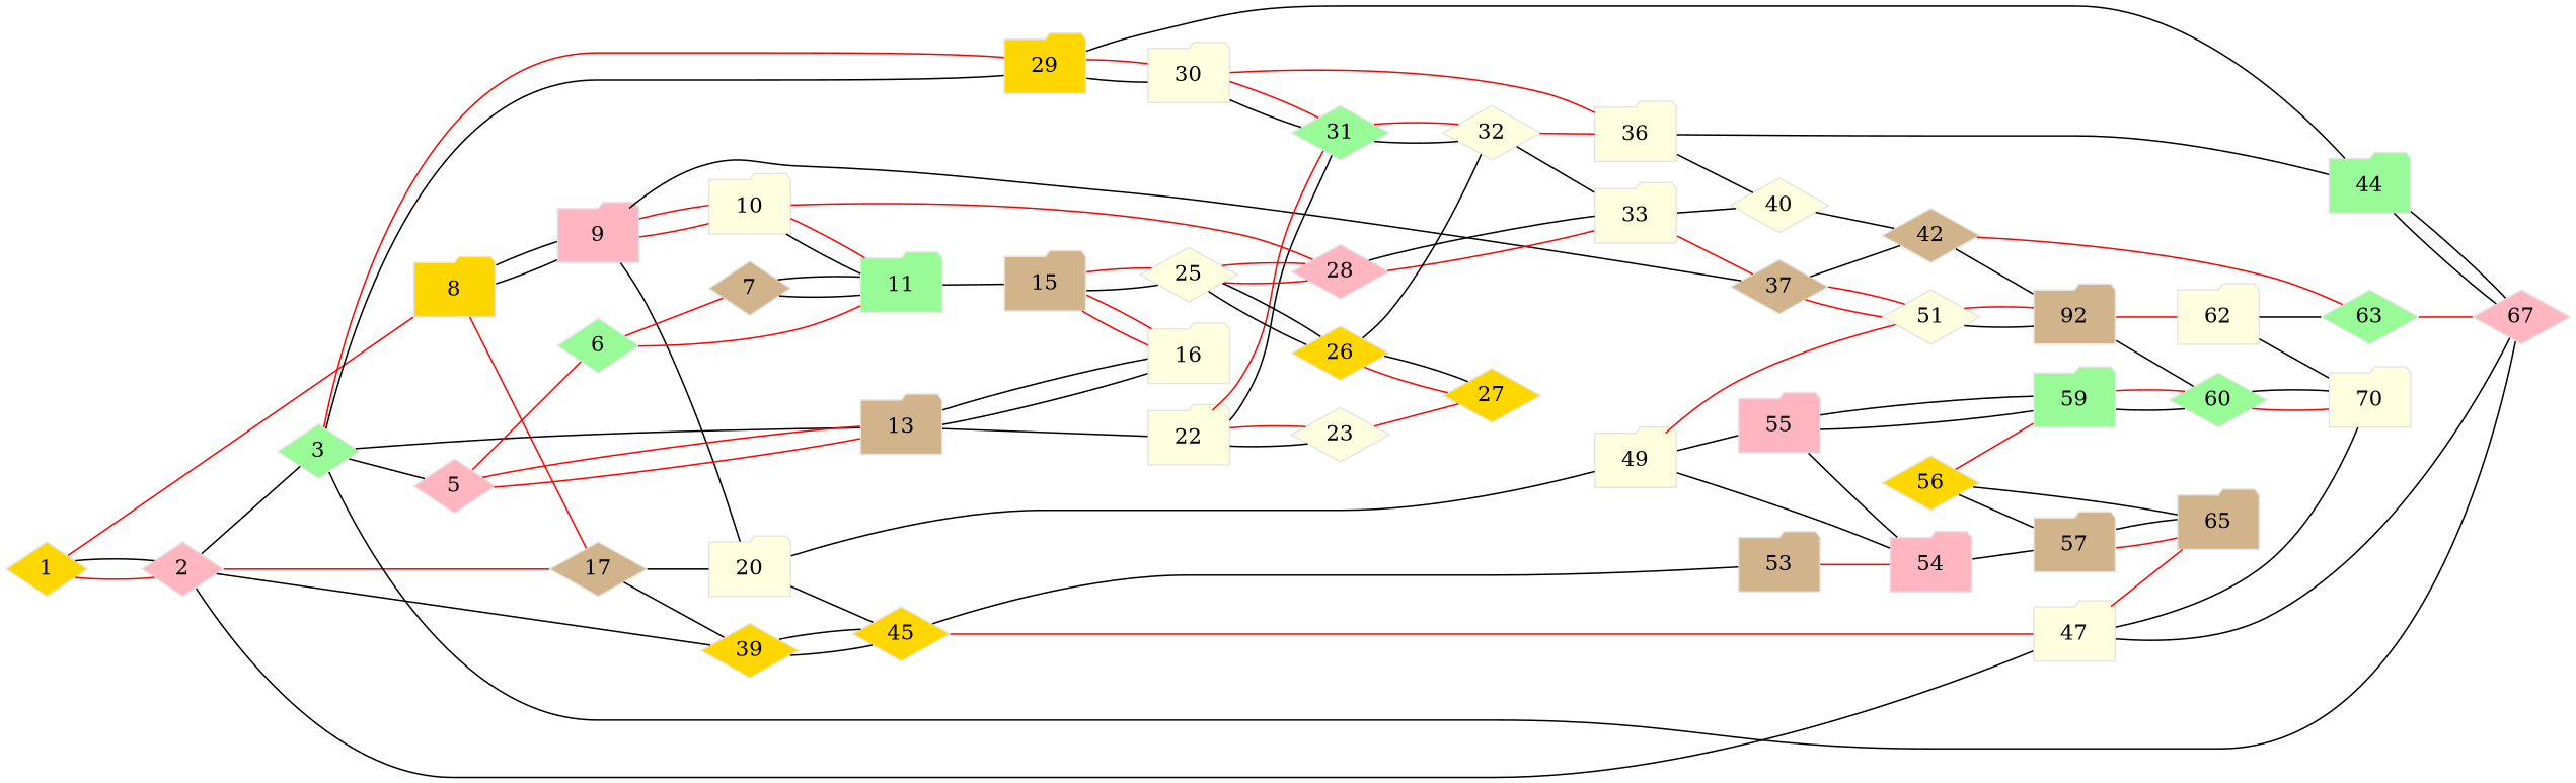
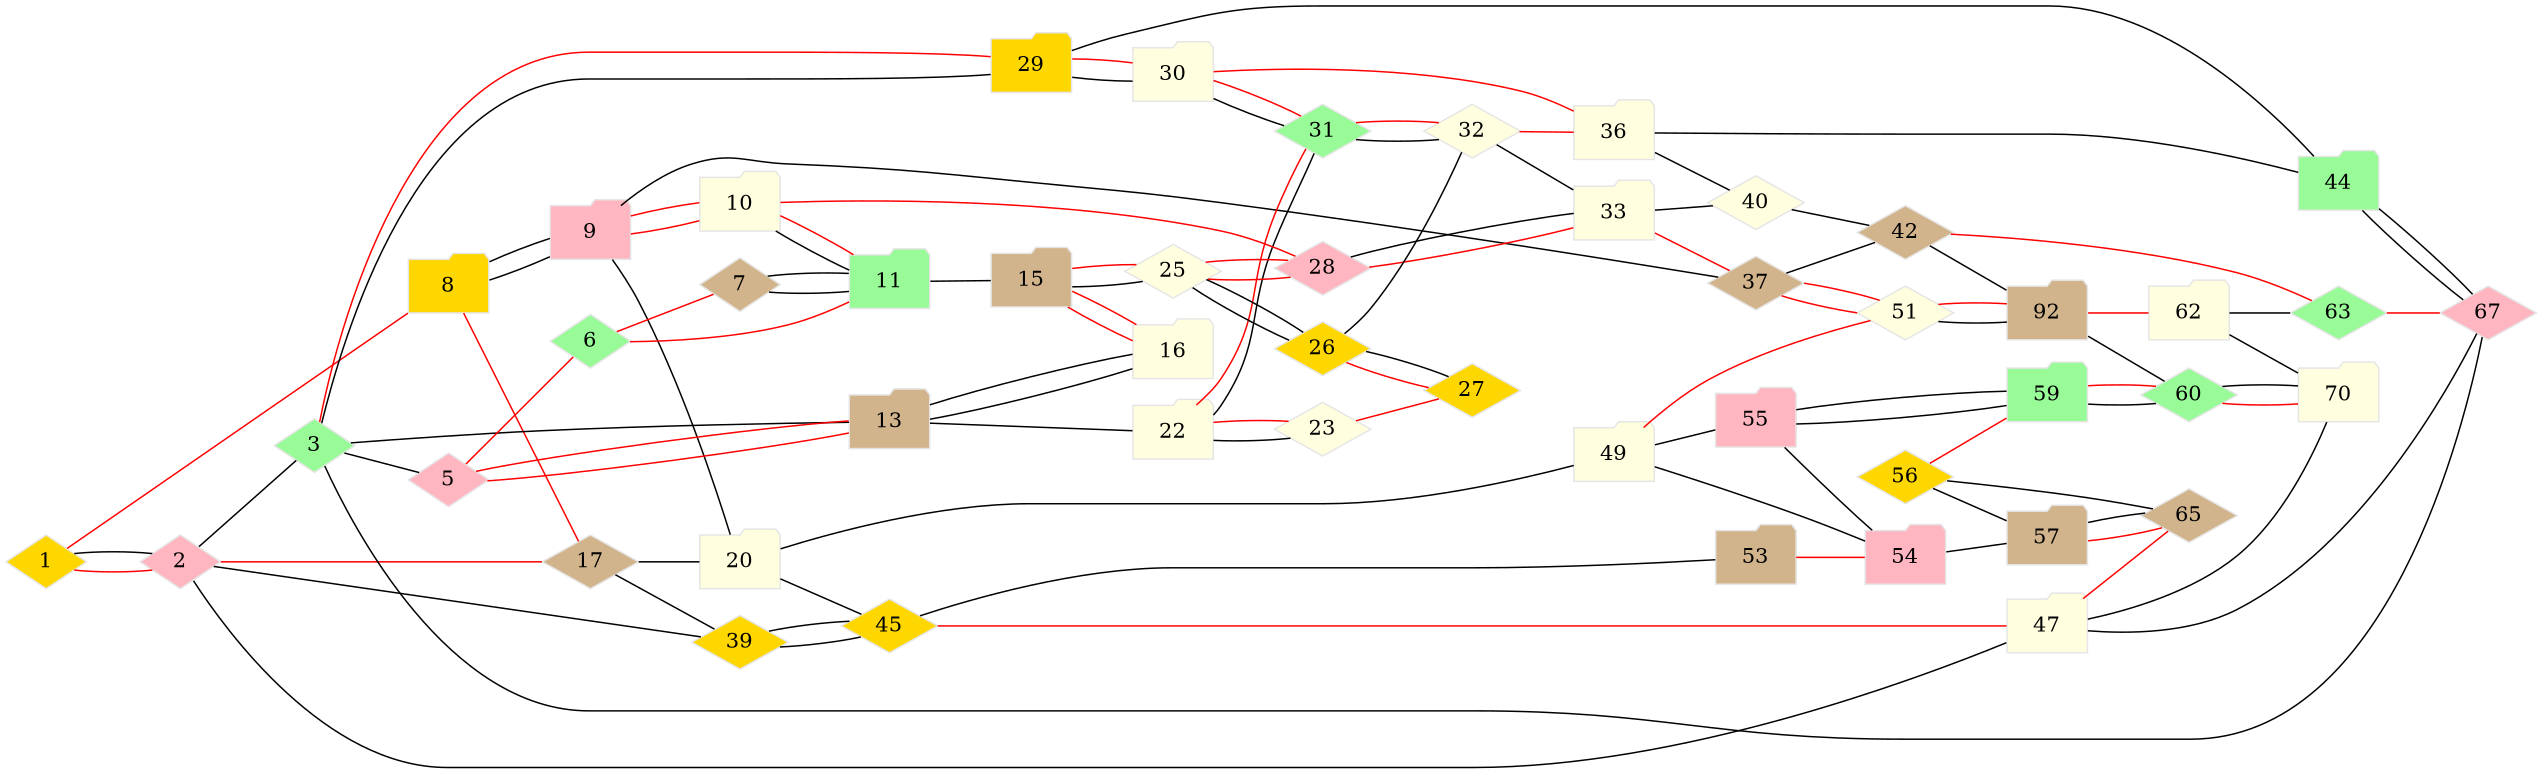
  graph {
    rankdir=LR
    node [color=gray90 fillcolor=lightyellow shape=folder style=filled]
    edge [color=black]
    1 [fillcolor=gold shape=diamond]
    2 [fillcolor=lightpink shape=diamond super="+18"]
    8 [fillcolor=gold]
    3 [fillcolor=palegreen shape=diamond super="+4"]
    17 [fillcolor=tan shape=diamond super="+19"]
    39 [fillcolor=gold shape=diamond]
    47 [super="+64"]
    9 [fillcolor=lightpink super="+21"]
    5 [fillcolor=lightpink shape=diamond]
    13 [fillcolor=tan super="+14"]
    29 [fillcolor=gold]
    67 [fillcolor=lightpink shape=diamond]
    20 [super="+46"]
    45 [fillcolor=gold shape=diamond super="+48"]
-   65 [fillcolor=tan]
+   65 [fillcolor=tan shape=diamond]
    70
    6 [fillcolor=palegreen shape=diamond]
    16
    22
    30
    44 [fillcolor=palegreen]
    7 [fillcolor=tan shape=diamond]
    11 [fillcolor=palegreen super="+12"]
    15 [fillcolor=tan]
    10
    37 [fillcolor=tan shape=diamond super="+38"]
    28 [fillcolor=lightpink shape=diamond]
    49 [super="+50"]
    42 [fillcolor=tan shape=diamond super="+43"]
    51 [shape=diamond]
    33 [super="+34"]
    25 [shape=diamond]
    23 [shape=diamond super="+24"]
    31 [fillcolor=palegreen shape=diamond]
    26 [fillcolor=gold shape=diamond]
    53 [fillcolor=tan]
    54 [fillcolor=lightpink super="+58"]
    55 [fillcolor=lightpink]
    27 [fillcolor=gold shape=diamond]
    32 [shape=diamond super="+35"]
    36 [super="+41"]
    40 [shape=diamond]
    n43 [fillcolor=tan label=92 super="+61"]
    63 [fillcolor=palegreen shape=diamond super="+66"]
    60 [fillcolor=palegreen shape=diamond]
    62 [super="+69"]
    57 [fillcolor=tan]
    59 [fillcolor=palegreen]
    56 [fillcolor=gold shape=diamond super="+68"]
    1 -- 2 [color=red]
    1 -- 2
    1 -- 8 [color=red]
    2 -- 3
    2 -- 17 [color=red]
    2 -- 39
    2 -- 47
    8 -- 17 [color=red]
    8 -- 9
    8 -- 9
    3 -- 5
    3 -- 13
    3 -- 29
    3 -- 29 [color=red]
    3 -- 67
    17 -- 39
    17 -- 20
    39 -- 45
    39 -- 45
    47 -- 67
    47 -- 65 [color=red]
    47 -- 70
    9 -- 20
    9 -- 10 [color=red]
    9 -- 10 [color=red]
    9 -- 37
    5 -- 13 [color=red]
    5 -- 13 [color=red]
    5 -- 6 [color=red]
    13 -- 16
    13 -- 16
    13 -- 22
    29 -- 30
    29 -- 30 [color=red]
    29 -- 44
    20 -- 45
    20 -- 49
    45 -- 47 [color=red]
    45 -- 53
    6 -- 7 [color=red]
    6 -- 11 [color=red]
    22 -- 23
    22 -- 23 [color=red]
    22 -- 31
    22 -- 31 [color=red]
    30 -- 31
    30 -- 31 [color=red]
    30 -- 36 [color=red]
    44 -- 67
    44 -- 67
    7 -- 11
    7 -- 11
    11 -- 15
    15 -- 16 [color=red]
    15 -- 16 [color=red]
    15 -- 25
    15 -- 25 [color=red]
    10 -- 11
    10 -- 11 [color=red]
    10 -- 28 [color=red]
    37 -- 42
    37 -- 51 [color=red]
    37 -- 51 [color=red]
    28 -- 33 [color=red]
    28 -- 33
    49 -- 51 [color=red]
    49 -- 54
    49 -- 55
    42 -- n43
    42 -- 63 [color=red]
    51 -- n43
    51 -- n43 [color=red]
    33 -- 37 [color=red]
    33 -- 40
    25 -- 28 [color=red]
    25 -- 28 [color=red]
    25 -- 26
    25 -- 26
    23 -- 27 [color=red weight=2]
    31 -- 32
    31 -- 32 [color=red]
    26 -- 27 [color=red]
    26 -- 27
    26 -- 32
    53 -- 54 [color=red weight=2]
    54 -- 57
    55 -- 54
    55 -- 59
    55 -- 59
    32 -- 33
    32 -- 36 [color=red]
    36 -- 44
    36 -- 40
    40 -- 42
    n43 -- 60
    n43 -- 62 [color=red]
    63 -- 67 [color=red]
    60 -- 70 [color=red]
    60 -- 70
    62 -- 70
    62 -- 63 [weight=2]
    57 -- 65 [color=red]
    57 -- 65
    59 -- 60
    59 -- 60 [color=red]
    56 -- 65
    56 -- 57
    56 -- 59 [color=red]
  }
